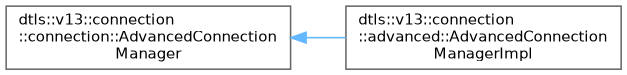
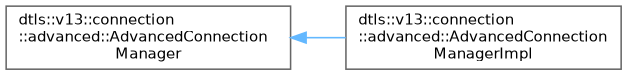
  digraph {
    rankdir=LR
    node [color=grey40 fillcolor=white fontname=Helvetica fontsize=10 shape=box style=filled]
-   n1 [height=0.2 label="dtls::v13::connection\l::connection::AdvancedConnection\lManager" width=0.4]
+   n1 [height=0.2 label="dtls::v13::connection\l::advanced::AdvancedConnection\lManager" width=0.4]
    n2 [height=0.2 label="dtls::v13::connection\l::advanced::AdvancedConnection\lManagerImpl" width=0.4]
    n1 -> n2 [color=steelblue1 dir=back fontname=Helvetica fontsize=10 labelfontname=Helvetica labelfontsize=10 style=solid]
  }
